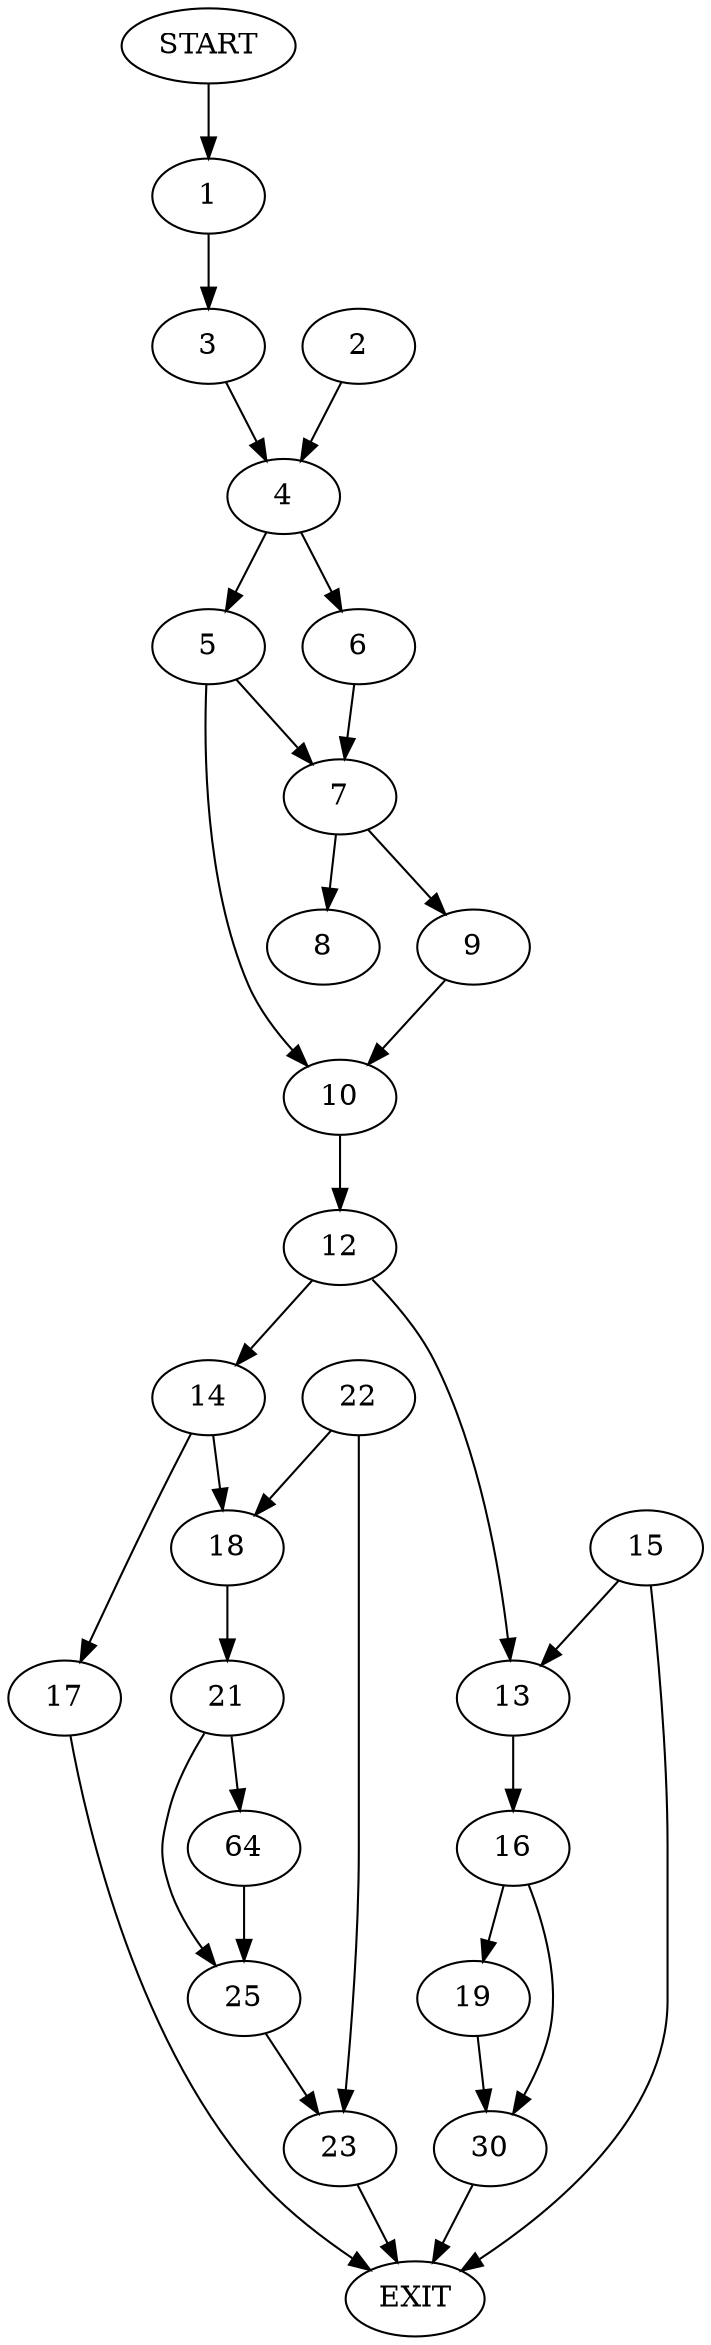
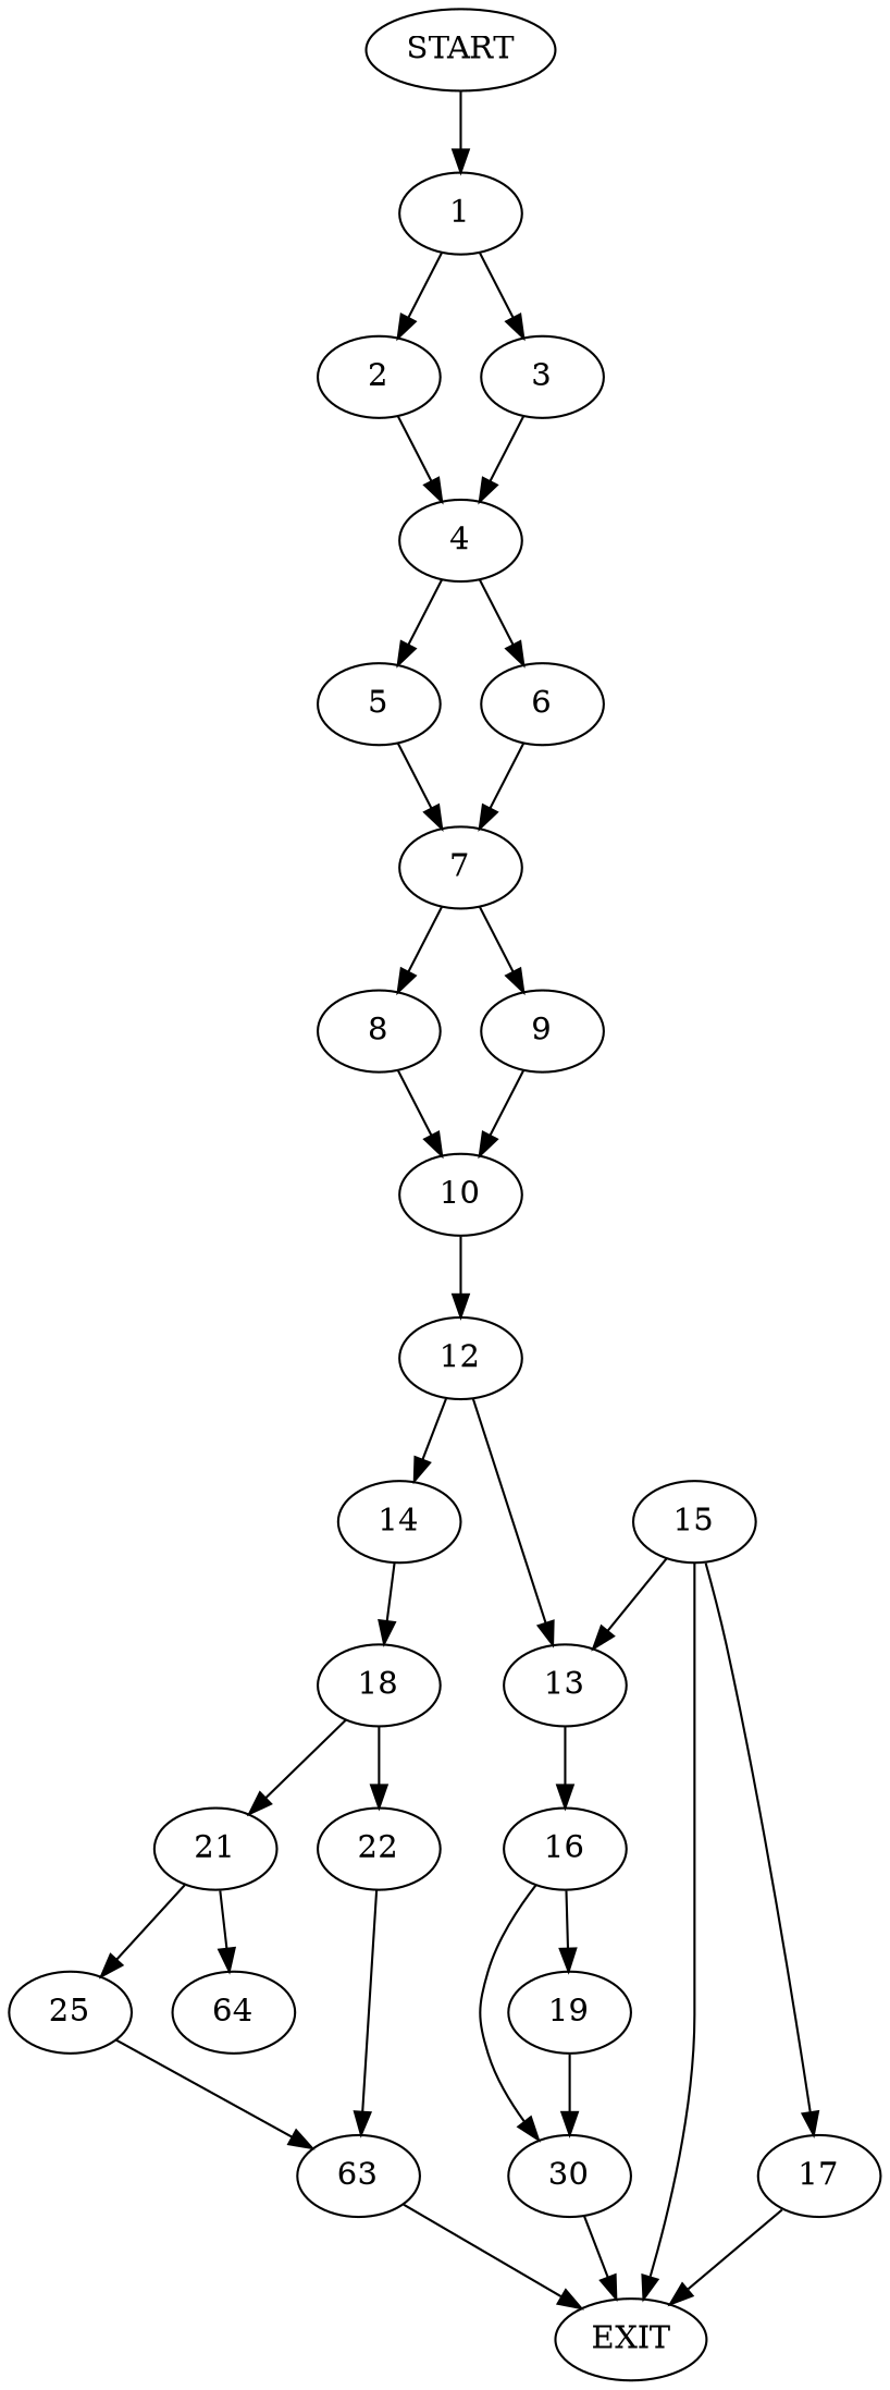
  digraph {
    n1 [label=START]
    1
    2
    3
    n5 [label=EXIT]
    4
    5
    6
    7
    8
    9
    10
    12
    13
    14
    16
    17
    18
    15
    19
    n21 [label=30]
    21
    22
    n24 [label=64]
    25
-   23
+   23 [label=63]
    n1 -> 1
+   1 -> 2
    1 -> 3
    2 -> 4
    3 -> 4
    4 -> 5
    4 -> 6
    5 -> 7
    6 -> 7
    7 -> 8
    7 -> 9
-   5 -> 10
+   8 -> 10
    9 -> 10
    10 -> 12
    12 -> 13
    12 -> 14
    13 -> 16
-   14 -> 17
+   15 -> 17
    14 -> 18
    16 -> 19
    16 -> n21
    17 -> n5
    18 -> 21
-   22 -> 18
+   18 -> 22
    15 -> n5
    15 -> 13
    19 -> n21
    n21 -> n5
    21 -> n24
    21 -> 25
    22 -> 23
-   n24 -> 25
    25 -> 23
    23 -> n5
  }
